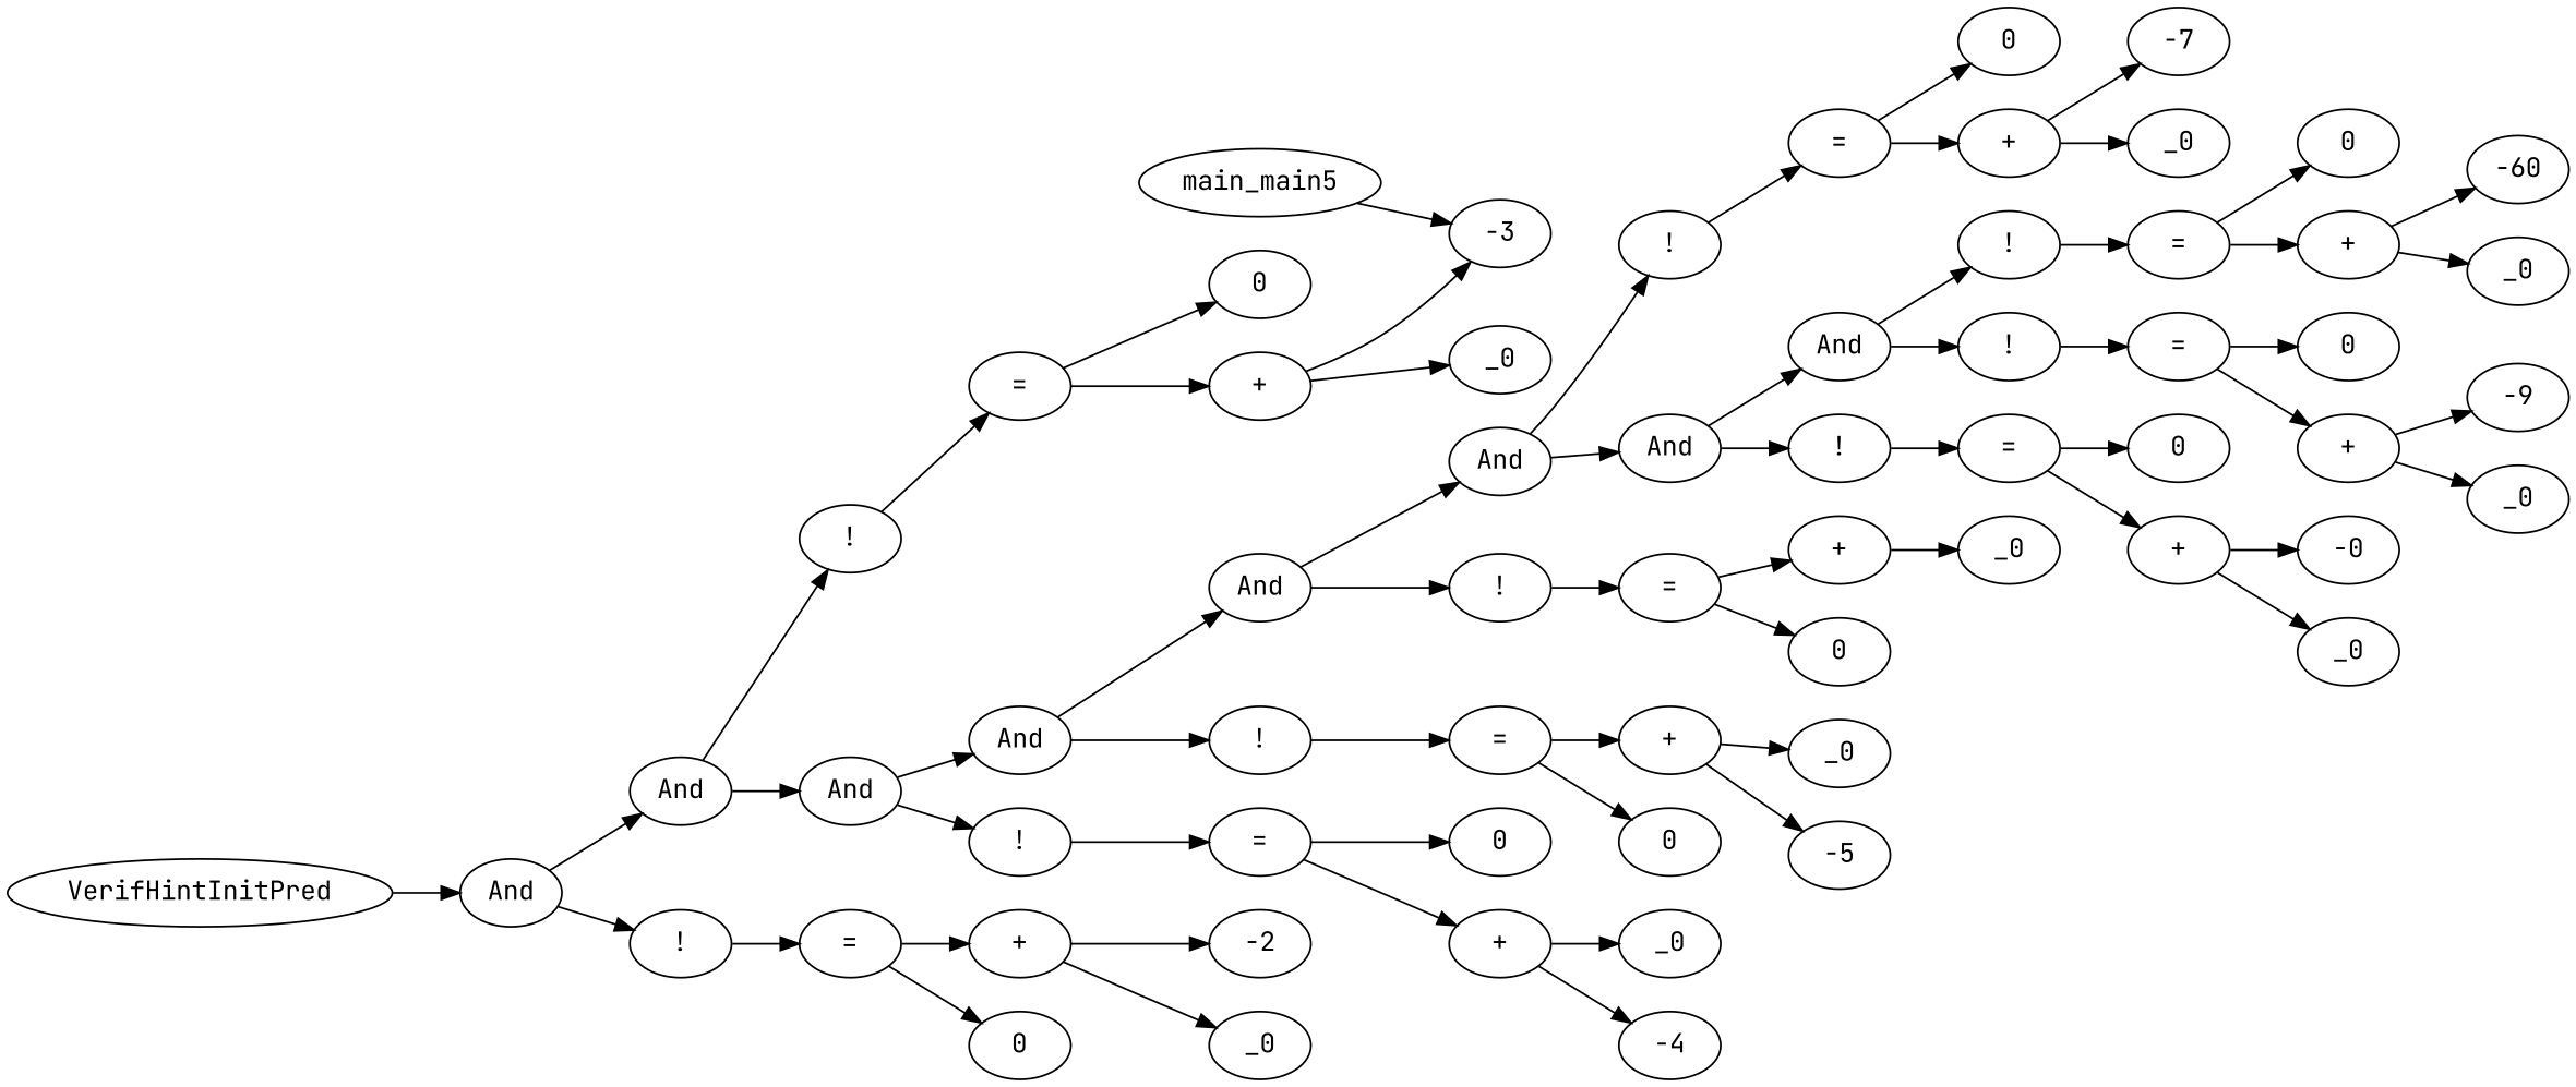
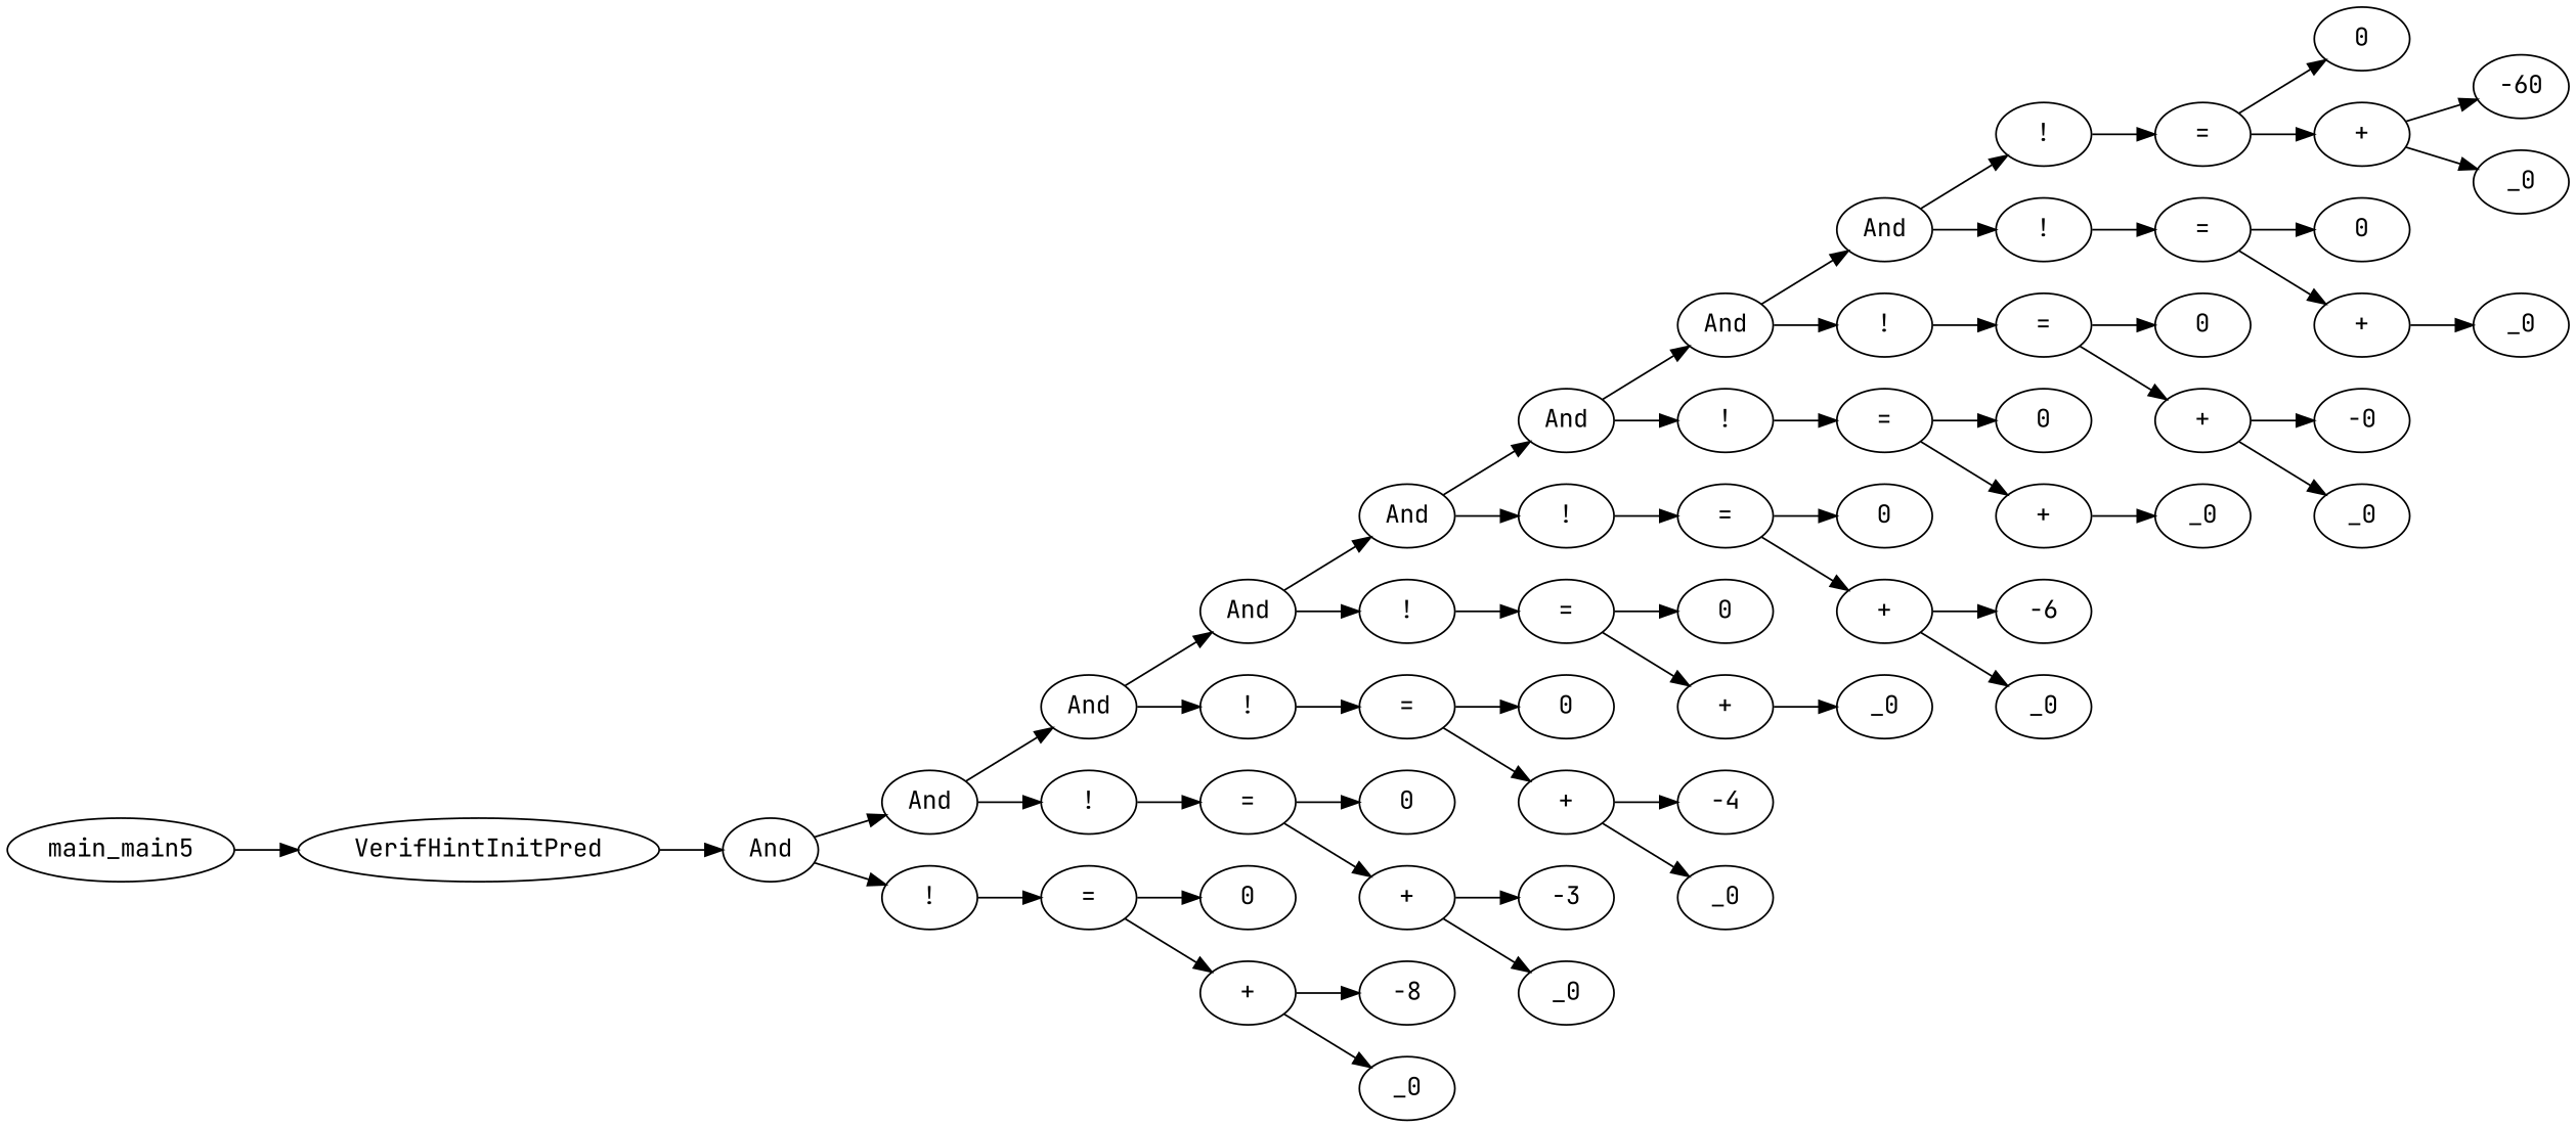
  digraph {
    fontname="JetBrains Mono"
    rankdir=LR
    node [fontname="JetBrains Mono"]
    edge [fontname="JetBrains Mono"]
    n1 [label=main_main5]
    n2 [label=VerifHintInitPred]
    n3 [label=And]
    n4 [label=And]
    n5 [label="!"]
    n6 [label=And]
    n7 [label="!"]
    n8 [label="="]
    n9 [label=And]
    n10 [label="!"]
    n11 [label="="]
    n12 [label=And]
    n13 [label="!"]
    n14 [label="="]
    n15 [label=And]
    n16 [label="!"]
    n17 [label="="]
    n18 [label=And]
    n19 [label="!"]
    n20 [label="="]
    n21 [label=And]
    n22 [label="!"]
    n23 [label="="]
    n24 [label="!"]
    n25 [label="!"]
    n26 [label="="]
    n27 [label="="]
    n28 [label="="]
    n29 [label=0]
    n30 [label="+"]
    n31 [label=-60]
    n32 [label=_0]
    n33 [label=0]
    n34 [label="+"]
-   n35 [label=-9]
    n36 [label=_0]
    n37 [label=0]
    n38 [label="+"]
    n39 [label=-0]
    n40 [label=_0]
    n41 [label=0]
    n42 [label="+"]
-   n43 [label=-7]
    n44 [label=_0]
    n45 [label=0]
    n46 [label="+"]
+   n47 [label=-6]
    n48 [label=_0]
    n49 [label=0]
    n50 [label="+"]
-   n51 [label=-5]
    n52 [label=_0]
    n53 [label=0]
    n54 [label="+"]
    n55 [label=-4]
    n56 [label=_0]
    n57 [label=0]
    n58 [label="+"]
    n59 [label=-3]
    n60 [label=_0]
    n61 [label=0]
    n62 [label="+"]
-   n63 [label=-2]
+   n63 [label=-8]
    n64 [label=_0]
-   n1 -> n59
+   n1 -> n2
    n2 -> n3
    n3 -> n4
    n3 -> n5
    n4 -> n6
    n4 -> n7
    n5 -> n8
    n6 -> n9
    n6 -> n10
    n7 -> n11
    n8 -> n61
    n8 -> n62
    n9 -> n12
    n9 -> n13
    n10 -> n14
    n11 -> n57
    n11 -> n58
    n12 -> n15
    n12 -> n16
    n13 -> n17
    n14 -> n53
    n14 -> n54
    n15 -> n18
    n15 -> n19
    n16 -> n20
    n17 -> n49
    n17 -> n50
    n18 -> n21
    n18 -> n22
    n19 -> n23
    n20 -> n45
    n20 -> n46
    n21 -> n24
    n21 -> n25
    n22 -> n26
    n23 -> n41
    n23 -> n42
    n24 -> n27
    n25 -> n28
    n26 -> n37
    n26 -> n38
    n27 -> n29
    n27 -> n30
    n28 -> n33
    n28 -> n34
    n30 -> n31
    n30 -> n32
-   n34 -> n35
    n34 -> n36
    n38 -> n39
    n38 -> n40
-   n42 -> n43
    n42 -> n44
+   n46 -> n47
    n46 -> n48
-   n50 -> n51
    n50 -> n52
    n54 -> n55
    n54 -> n56
    n58 -> n59
    n58 -> n60
    n62 -> n63
    n62 -> n64
  }
